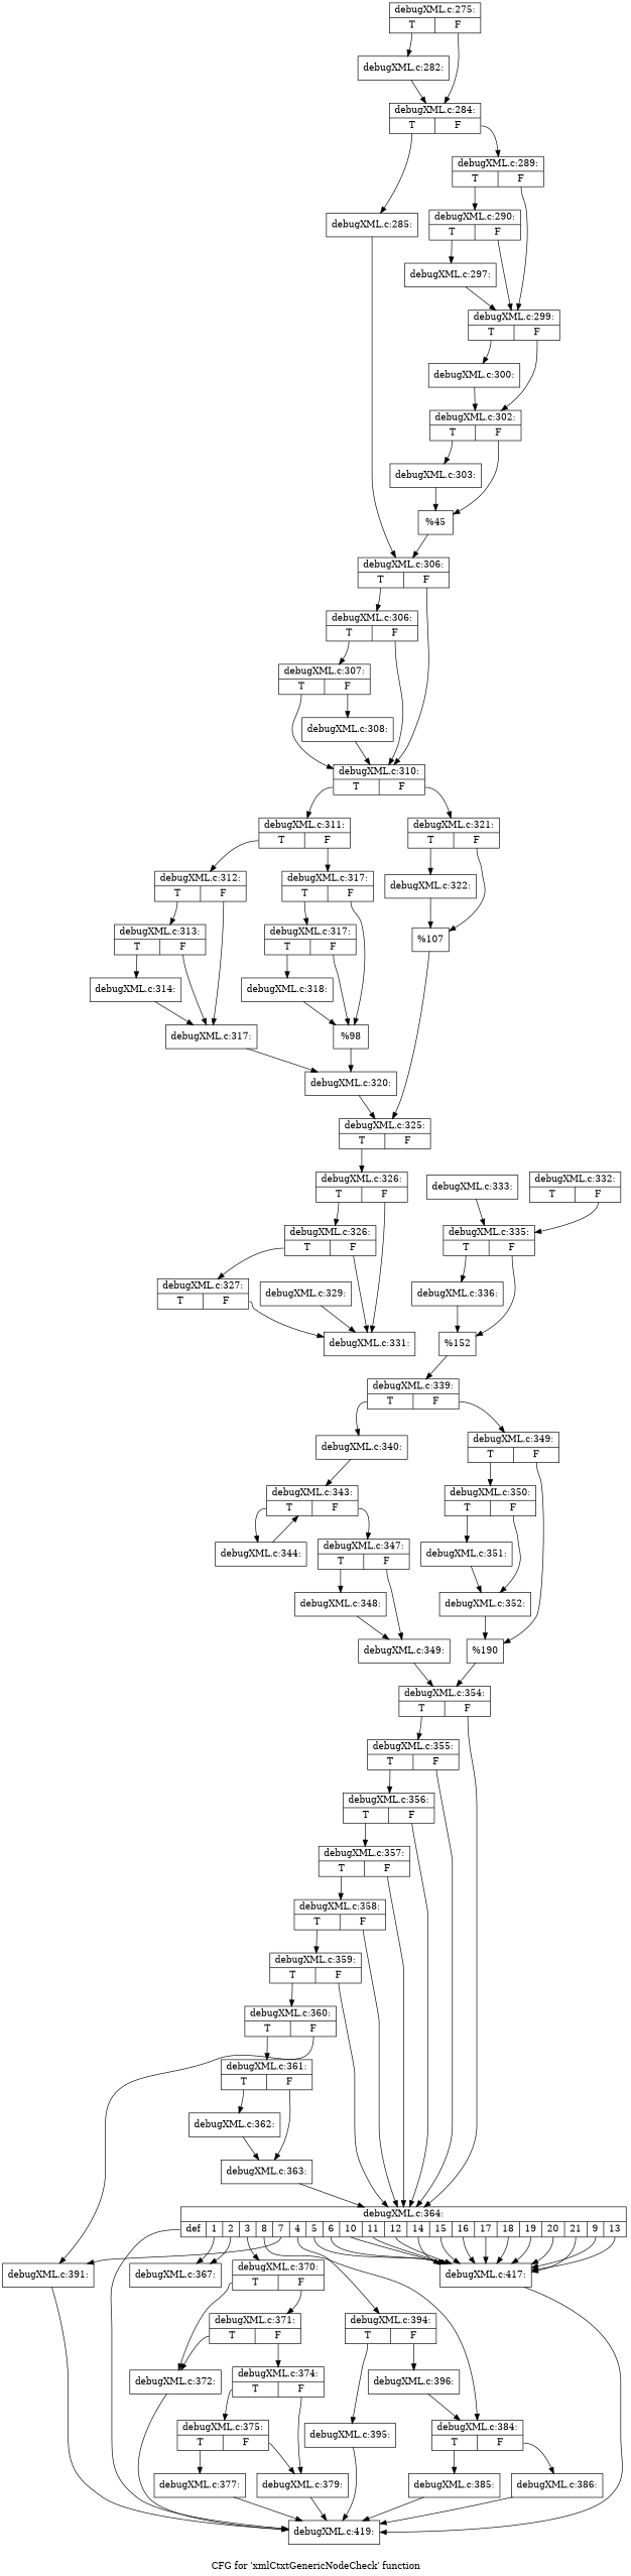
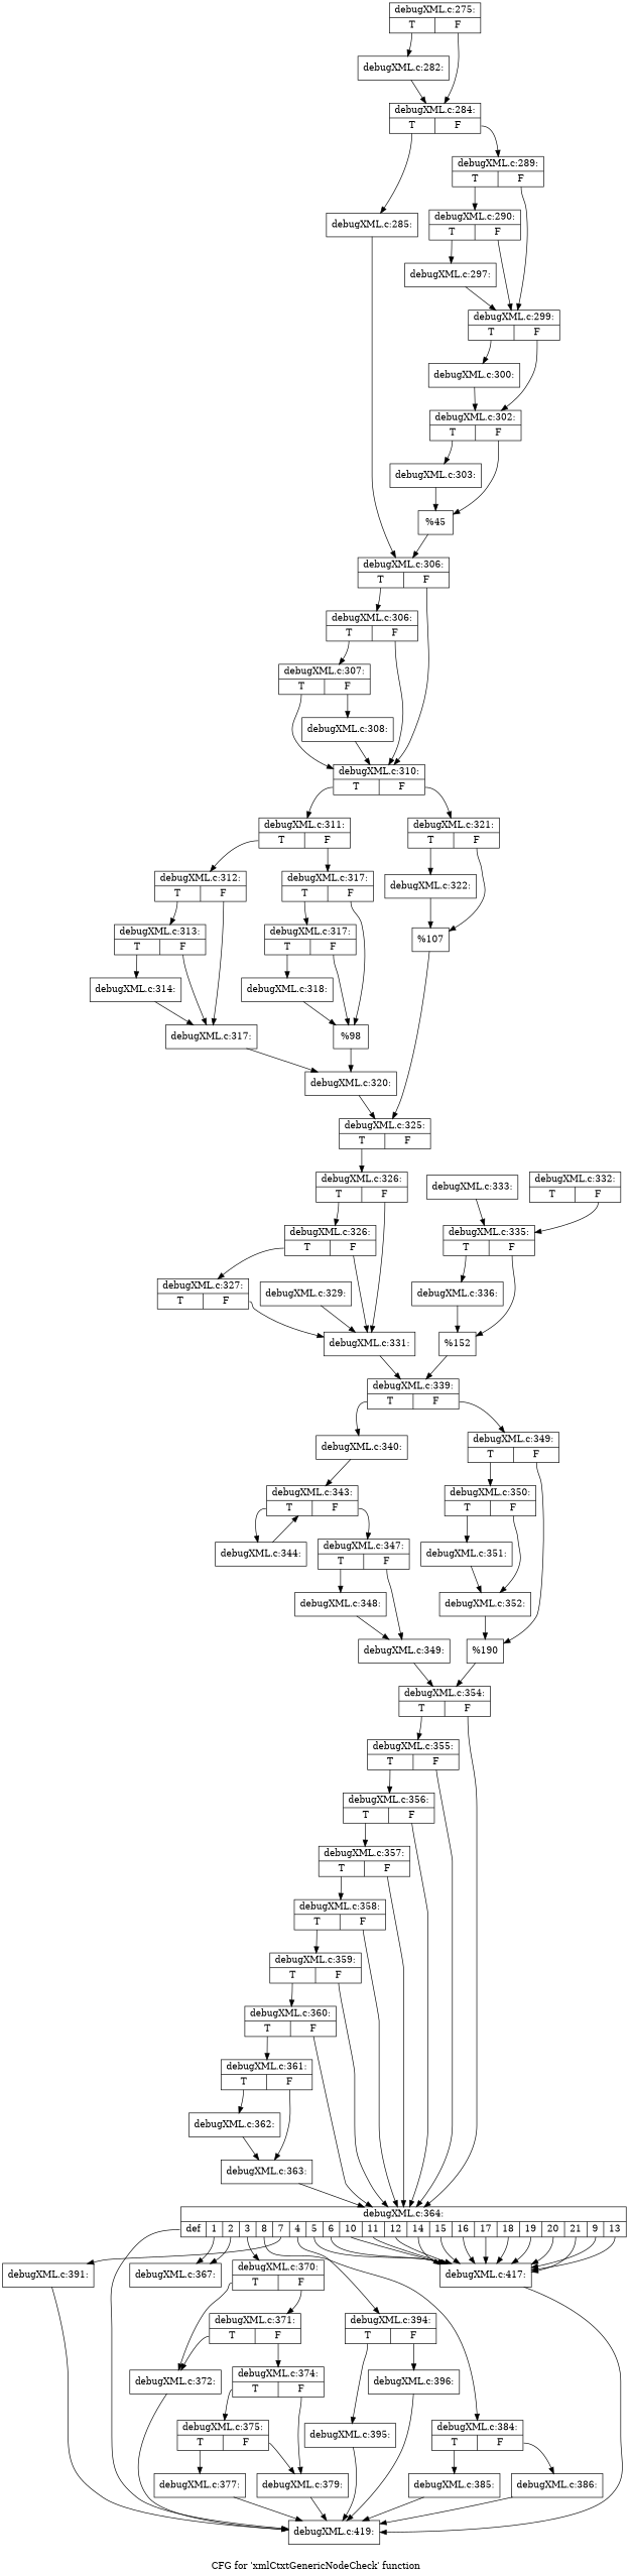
  digraph {
    label="CFG for 'xmlCtxtGenericNodeCheck' function"
    node [shape=record]
    edge [tailport=s0]
    n1 [label="{debugXML.c:275:|{<s0>T|<s1>F}}"]
    n2 [label="{debugXML.c:282:}"]
    n3 [label="{debugXML.c:284:|{<s0>T|<s1>F}}"]
    n4 [label="{debugXML.c:285:}"]
    n5 [label="{debugXML.c:289:|{<s0>T|<s1>F}}"]
    n6 [label="{debugXML.c:306:|{<s0>T|<s1>F}}"]
    n7 [label="{debugXML.c:290:|{<s0>T|<s1>F}}"]
    n8 [label="{debugXML.c:299:|{<s0>T|<s1>F}}"]
    n9 [label="{debugXML.c:306:|{<s0>T|<s1>F}}"]
    n10 [label="{debugXML.c:310:|{<s0>T|<s1>F}}"]
    n11 [label="{debugXML.c:297:}"]
    n12 [label="{debugXML.c:300:}"]
    n13 [label="{debugXML.c:302:|{<s0>T|<s1>F}}"]
    n14 [label="{debugXML.c:307:|{<s0>T|<s1>F}}"]
    n15 [label="{debugXML.c:311:|{<s0>T|<s1>F}}"]
    n16 [label="{debugXML.c:321:|{<s0>T|<s1>F}}"]
    n17 [label="{debugXML.c:303:}"]
    n18 [label="{%45}"]
    n19 [label="{debugXML.c:308:}"]
    n20 [label="{debugXML.c:312:|{<s0>T|<s1>F}}"]
    n21 [label="{debugXML.c:317:|{<s0>T|<s1>F}}"]
    n22 [label="{debugXML.c:322:}"]
    n23 [label="{%107}"]
    n24 [label="{debugXML.c:313:|{<s0>T|<s1>F}}"]
    n25 [label="{debugXML.c:317:}"]
    n26 [label="{debugXML.c:317:|{<s0>T|<s1>F}}"]
    n27 [label="{%98}"]
    n28 [label="{debugXML.c:325:|{<s0>T|<s1>F}}"]
    n29 [label="{debugXML.c:314:}"]
    n30 [label="{debugXML.c:320:}"]
    n31 [label="{debugXML.c:318:}"]
    n32 [label="{debugXML.c:326:|{<s0>T|<s1>F}}"]
    n33 [label="{debugXML.c:326:|{<s0>T|<s1>F}}"]
    n34 [label="{debugXML.c:331:}"]
    n35 [label="{debugXML.c:332:|{<s0>T|<s1>F}}"]
    n36 [label="{debugXML.c:335:|{<s0>T|<s1>F}}"]
    n37 [label="{debugXML.c:327:|{<s0>T|<s1>F}}"]
    n38 [label="{debugXML.c:339:|{<s0>T|<s1>F}}"]
    n39 [label="{debugXML.c:333:}"]
    n40 [label="{debugXML.c:336:}"]
    n41 [label="{%152}"]
    n42 [label="{debugXML.c:340:}"]
    n43 [label="{debugXML.c:349:|{<s0>T|<s1>F}}"]
    n44 [label="{debugXML.c:329:}"]
    n45 [label="{debugXML.c:343:|{<s0>T|<s1>F}}"]
    n46 [label="{debugXML.c:350:|{<s0>T|<s1>F}}"]
    n47 [label="{%190}"]
    n48 [label="{debugXML.c:344:}"]
    n49 [label="{debugXML.c:347:|{<s0>T|<s1>F}}"]
    n50 [label="{debugXML.c:351:}"]
    n51 [label="{debugXML.c:352:}"]
    n52 [label="{debugXML.c:354:|{<s0>T|<s1>F}}"]
    n53 [label="{debugXML.c:348:}"]
    n54 [label="{debugXML.c:349:}"]
    n55 [label="{debugXML.c:355:|{<s0>T|<s1>F}}"]
    n56 [label="{debugXML.c:364:|{<s0>def|<s1>1|<s2>2|<s3>3|<s4>8|<s5>7|<s6>4|<s7>5|<s8>6|<s9>10|<s10>11|<s11>12|<s12>14|<s13>15|<s14>16|<s15>17|<s16>18|<s17>19|<s18>20|<s19>21|<s20>9|<s21>13}}"]
    n57 [label="{debugXML.c:356:|{<s0>T|<s1>F}}"]
    n58 [label="{debugXML.c:419:}"]
    n59 [label="{debugXML.c:367:}"]
    n60 [label="{debugXML.c:370:|{<s0>T|<s1>F}}"]
    n61 [label="{debugXML.c:384:|{<s0>T|<s1>F}}"]
    n62 [label="{debugXML.c:391:}"]
    n63 [label="{debugXML.c:394:|{<s0>T|<s1>F}}"]
    n64 [label="{debugXML.c:417:}"]
    n65 [label="{debugXML.c:357:|{<s0>T|<s1>F}}"]
    n66 [label="{debugXML.c:372:}"]
    n67 [label="{debugXML.c:371:|{<s0>T|<s1>F}}"]
    n68 [label="{debugXML.c:385:}"]
    n69 [label="{debugXML.c:386:}"]
    n70 [label="{debugXML.c:395:}"]
    n71 [label="{debugXML.c:396:}"]
    n72 [label="{debugXML.c:358:|{<s0>T|<s1>F}}"]
    n73 [label="{debugXML.c:359:|{<s0>T|<s1>F}}"]
    n74 [label="{debugXML.c:360:|{<s0>T|<s1>F}}"]
    n75 [label="{debugXML.c:361:|{<s0>T|<s1>F}}"]
    n76 [label="{debugXML.c:362:}"]
    n77 [label="{debugXML.c:363:}"]
    n78 [label="{debugXML.c:374:|{<s0>T|<s1>F}}"]
    n79 [label="{debugXML.c:375:|{<s0>T|<s1>F}}"]
    n80 [label="{debugXML.c:379:}"]
    n81 [label="{debugXML.c:377:}"]
    n1 -> n2
    n1 -> n3 [tailport=s1]
    n2 -> n3
    n3 -> n4
    n3 -> n5 [tailport=s1]
    n4 -> n6
    n5 -> n7
    n5 -> n8 [tailport=s1]
    n6 -> n9
    n6 -> n10 [tailport=s1]
    n7 -> n8 [tailport=s1]
    n7 -> n11
    n8 -> n12
    n8 -> n13 [tailport=s1]
    n9 -> n10 [tailport=s1]
    n9 -> n14
    n10 -> n15
    n10 -> n16 [tailport=s1]
    n11 -> n8
    n12 -> n13
    n13 -> n17
    n13 -> n18 [tailport=s1]
    n14 -> n10
    n14 -> n19 [tailport=s1]
    n15 -> n20
    n15 -> n21 [tailport=s1]
    n16 -> n22
    n16 -> n23 [tailport=s1]
    n17 -> n18
    n18 -> n6
    n19 -> n10
    n20 -> n24
    n20 -> n25 [tailport=s1]
    n21 -> n26
    n21 -> n27 [tailport=s1]
    n22 -> n23
    n23 -> n28
    n24 -> n25 [tailport=s1]
    n24 -> n29
    n25 -> n30
    n26 -> n27 [tailport=s1]
    n26 -> n31
    n27 -> n30
    n28 -> n32
    n29 -> n25
    n30 -> n28
    n31 -> n27
    n32 -> n33
    n32 -> n34 [tailport=s1]
    n33 -> n34 [tailport=s1]
    n33 -> n37
+   n34 -> n38
    n35 -> n36 [tailport=s1]
    n36 -> n40
    n36 -> n41 [tailport=s1]
    n37 -> n34 [tailport=s1]
    n38 -> n42
    n38 -> n43 [tailport=s1]
    n39 -> n36
    n40 -> n41
    n41 -> n38
    n42 -> n45
    n43 -> n46
    n43 -> n47 [tailport=s1]
    n44 -> n34
    n45 -> n48
    n45 -> n49 [tailport=s1]
    n46 -> n50
    n46 -> n51 [tailport=s1]
    n47 -> n52
    n48 -> n45
    n49 -> n53
    n49 -> n54 [tailport=s1]
    n50 -> n51
    n51 -> n47
    n52 -> n55
    n52 -> n56 [tailport=s1]
    n53 -> n54
    n54 -> n52
    n55 -> n56 [tailport=s1]
    n55 -> n57
    n56 -> n58
    n56 -> n59 [tailport=s1]
    n56 -> n59 [tailport=s2]
    n56 -> n60 [tailport=s3]
    n56 -> n61 [tailport=s4]
    n56 -> n62 [tailport=s5]
    n56 -> n63 [tailport=s6]
    n56 -> n64 [tailport=s7]
    n56 -> n64 [tailport=s8]
    n56 -> n64 [tailport=s9]
    n56 -> n64 [tailport=s10]
    n56 -> n64 [tailport=s11]
    n56 -> n64 [tailport=s12]
    n56 -> n64 [tailport=s13]
    n56 -> n64 [tailport=s14]
    n56 -> n64 [tailport=s15]
    n56 -> n64 [tailport=s16]
    n56 -> n64 [tailport=s17]
    n56 -> n64 [tailport=s18]
    n56 -> n64 [tailport=s19]
    n56 -> n64 [tailport=s20]
    n56 -> n64 [tailport=s21]
    n57 -> n56 [tailport=s1]
    n57 -> n65
    n60 -> n66
    n60 -> n67 [tailport=s1]
    n61 -> n68
    n61 -> n69 [tailport=s1]
    n62 -> n58
    n63 -> n70
    n63 -> n71 [tailport=s1]
    n64 -> n58
    n65 -> n56 [tailport=s1]
    n65 -> n72
    n66 -> n58
    n67 -> n66
    n67 -> n78 [tailport=s1]
    n68 -> n58
    n69 -> n58
    n70 -> n58
-   n71 -> n61
+   n71 -> n58
    n72 -> n56 [tailport=s1]
    n72 -> n73
    n73 -> n56 [tailport=s1]
    n73 -> n74
-   n74 -> n62 [tailport=s1]
+   n74 -> n56 [tailport=s1]
    n74 -> n75
    n75 -> n76
    n75 -> n77 [tailport=s1]
    n76 -> n77
    n77 -> n56
    n78 -> n79
    n78 -> n80 [tailport=s1]
    n79 -> n80 [tailport=s1]
    n79 -> n81
    n80 -> n58
    n81 -> n58
  }
